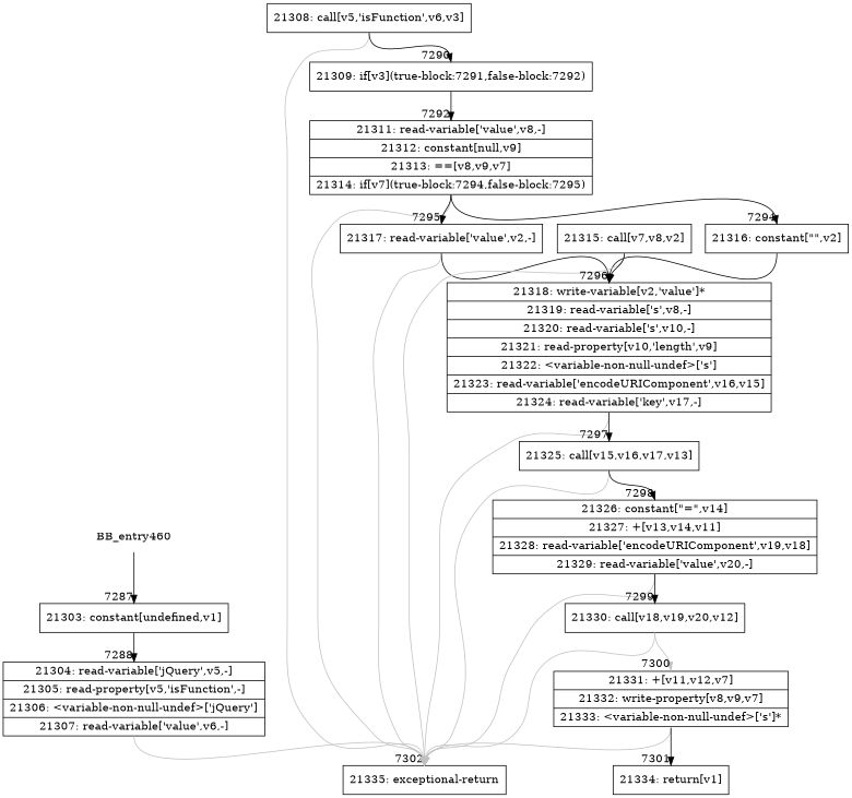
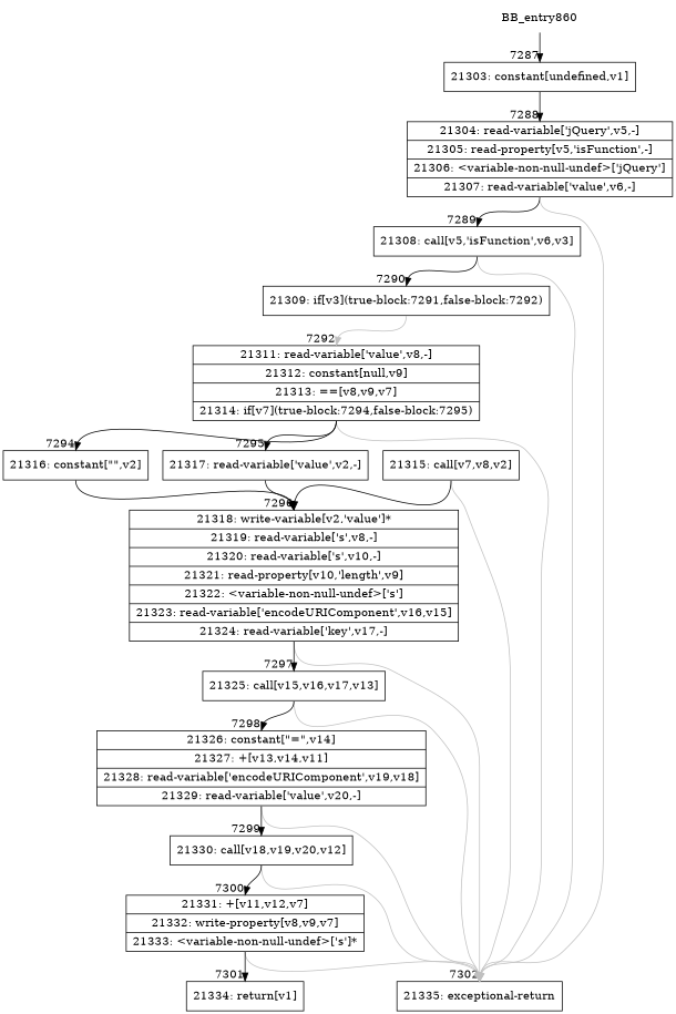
  digraph {
    rankdir=TD
    node [shape=record]
    edge [headport=n tailport=s]
-   BB_entry460 [shape=none]
+   BB_entry460 [shape=none label=BB_entry860]
    n2 [label="{21303: constant[undefined,v1]}"]
    n3 [label="{21304: read-variable['jQuery',v5,-]|21305: read-property[v5,'isFunction',-]|21306: \<variable-non-null-undef\>['jQuery']|21307: read-variable['value',v6,-]}"]
    n4 [label="{21308: call[v5,'isFunction',v6,v3]}"]
    n5 [label="{21335: exceptional-return}"]
    n6 [label="{21309: if[v3](true-block:7291,false-block:7292)}"]
    n7 [label="{21311: read-variable['value',v8,-]|21312: constant[null,v9]|21313: ==[v8,v9,v7]|21314: if[v7](true-block:7294,false-block:7295)}"]
    n8 [label="{21316: constant[\"\",v2]}"]
    n9 [label="{21317: read-variable['value',v2,-]}"]
    n10 [label="{21315: call[v7,v8,v2]}"]
    n11 [label="{21318: write-variable[v2,'value']*|21319: read-variable['s',v8,-]|21320: read-variable['s',v10,-]|21321: read-property[v10,'length',v9]|21322: \<variable-non-null-undef\>['s']|21323: read-variable['encodeURIComponent',v16,v15]|21324: read-variable['key',v17,-]}"]
    n12 [label="{21325: call[v15,v16,v17,v13]}"]
    n13 [label="{21326: constant[\"=\",v14]|21327: +[v13,v14,v11]|21328: read-variable['encodeURIComponent',v19,v18]|21329: read-variable['value',v20,-]}"]
    n14 [label="{21330: call[v18,v19,v20,v12]}"]
    n15 [label="{21331: +[v11,v12,v7]|21332: write-property[v8,v9,v7]|21333: \<variable-non-null-undef\>['s']*}"]
    n16 [label="{21334: return[v1]}"]
    BB_entry460 -> n2 [headlabel="    7287"]
    n2 -> n3 [headlabel="      7288"]
+   n3 -> n4 [headlabel="      7289"]
    n3 -> n5 [color=gray headlabel="      7302"]
    n4 -> n5 [color=gray]
    n4 -> n6 [headlabel="      7290"]
-   n6 -> n7 [headlabel="      7292"]
+   n6 -> n7 [headlabel="      7292" color=gray]
    n7 -> n5 [color=gray]
    n7 -> n8 [headlabel="      7294"]
    n7 -> n9 [headlabel="      7295"]
    n8 -> n11
-   n9 -> n5 [color=gray]
    n9 -> n11
    n10 -> n5 [color=gray]
    n10 -> n11 [headlabel="      7296"]
    n11 -> n5 [color=gray]
    n11 -> n12 [headlabel="      7297"]
    n12 -> n5 [color=gray]
    n12 -> n13 [headlabel="      7298"]
    n13 -> n5 [color=gray]
    n13 -> n14 [headlabel="      7299"]
    n14 -> n5 [color=gray]
-   n14 -> n15 [headlabel="      7300" color=gray]
+   n14 -> n15 [headlabel="      7300"]
    n15 -> n5 [color=gray]
    n15 -> n16 [headlabel="      7301"]
  }
